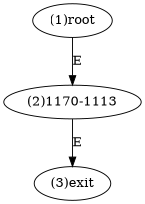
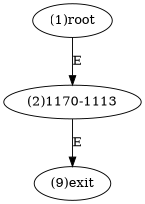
  digraph {
    n1 [label="(1)root"]
    n2 [label="(2)1170-1113"]
-   n3 [label="(3)exit"]
+   n3 [label="(9)exit"]
    n1 -> n2 [label=E]
    n2 -> n3 [label=E]
  }
